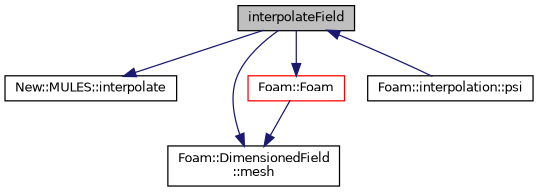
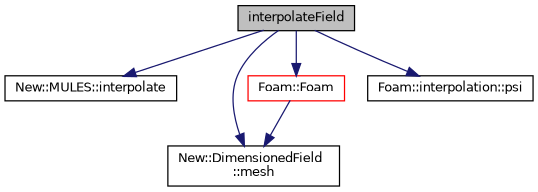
  digraph {
    rankdir=TB
    node [color=black fontname=Helvetica fontsize=10 shape=record]
    edge [color=midnightblue fontname=Helvetica fontsize=10 labelfontname=Helvetica labelfontsize=10 style=solid]
    n1 [fillcolor=grey75 fontcolor=black height=0.2 label=interpolateField style=filled width=0.4]
    n2 [height=0.2 label="New::MULES::interpolate" width=0.4]
-   n3 [height=0.2 label="Foam::DimensionedField\l::mesh" width=0.4]
+   n3 [height=0.2 label="New::DimensionedField\l::mesh" width=0.4]
    n4 [color=red height=0.2 label="Foam::Foam" width=0.4]
    n5 [height=0.2 label="Foam::interpolation::psi" width=0.4]
    n1 -> n2
    n1 -> n3
    n1 -> n4
-   n5 -> n1
+   n1 -> n5
    n4 -> n3
  }
